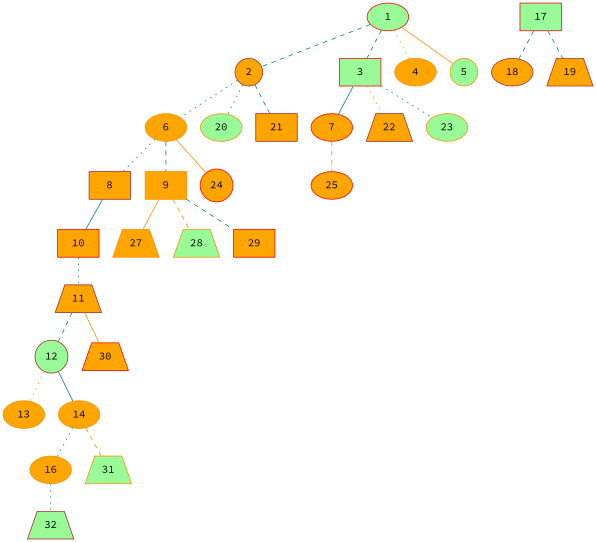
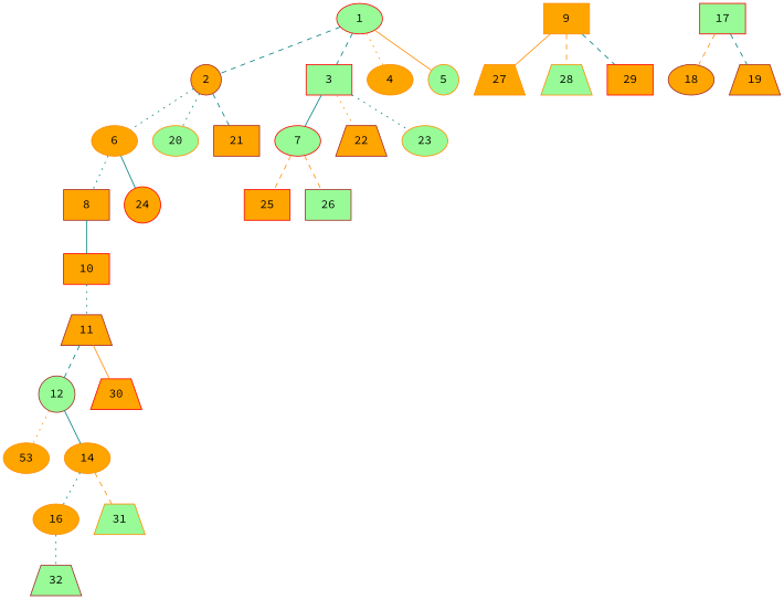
  graph {
    fontname="Source Code Pro"
    node [chem=H color=darkorange fillcolor=orange fontname="Source Code Pro" shape=ellipse style=filled]
    edge [color=teal fontname="Source Code Pro" style=dashed valence=1]
    1 [chem=S color=red fillcolor=palegreen]
    2 [chem=C color=brown shape=circle]
    3 [chem=C color=red fillcolor=palegreen shape=box]
    4 [chem=O]
    5 [chem=O fillcolor=palegreen shape=circle]
    6 [chem=C]
    20 [fillcolor=palegreen]
    21 [color=brown shape=box]
-   7 [chem=C color=red]
+   7 [chem=C color=red fillcolor=palegreen]
    22 [color=brown shape=trapezium]
    23 [fillcolor=palegreen]
    8 [chem=N color=brown shape=box]
    9 [chem=C shape=box]
    24 [color=red shape=circle]
-   25 [color=red]
+   25 [color=red shape=box]
+   26 [color=brown fillcolor=palegreen shape=box]
    10 [chem=N color=red shape=box]
    27 [shape=trapezium]
    28 [fillcolor=palegreen shape=trapezium]
    29 [color=red shape=box]
    11 [chem=C color=brown shape=trapezium]
    12 [chem=C color=brown fillcolor=palegreen shape=circle]
    30 [color=red shape=trapezium]
-   13 [chem=O]
+   13 [chem=O label=53]
    14 [chem=C]
    16 [chem=C]
    31 [fillcolor=palegreen shape=trapezium]
    32 [color=brown fillcolor=palegreen shape=trapezium]
    17 [chem=N color=red fillcolor=palegreen shape=box]
    18 [chem=O color=brown]
    19 [chem=O color=brown shape=trapezium]
    1 -- 2
    1 -- 3
    1 -- 4 [color=darkorange style=dotted valence=2]
    1 -- 5 [color=darkorange style=solid valence=2]
    2 -- 6 [style=dotted]
    2 -- 20 [style=dotted]
    2 -- 21
    3 -- 7 [style=solid]
    3 -- 22 [color=darkorange style=dotted]
    3 -- 23 [style=dotted]
    6 -- 8 [style=dotted]
-   6 -- 9
-   6 -- 24 [color=darkorange style=solid]
+   6 -- 24 [style=solid]
    7 -- 25 [color=darkorange]
+   7 -- 26 [color=darkorange]
    8 -- 10 [style=solid]
    9 -- 27 [color=darkorange style=solid]
    9 -- 28 [color=darkorange]
    9 -- 29
    10 -- 11 [style=dotted valence=2]
    11 -- 12
    11 -- 30 [color=darkorange style=solid]
    12 -- 13 [color=darkorange style=dotted]
    12 -- 14 [style=solid valence=2]
    14 -- 16 [style=dotted]
    14 -- 31 [color=darkorange]
    16 -- 32 [style=dotted]
-   17 -- 18 [valence=2]
+   17 -- 18 [color=darkorange valence=2]
    17 -- 19
  }
